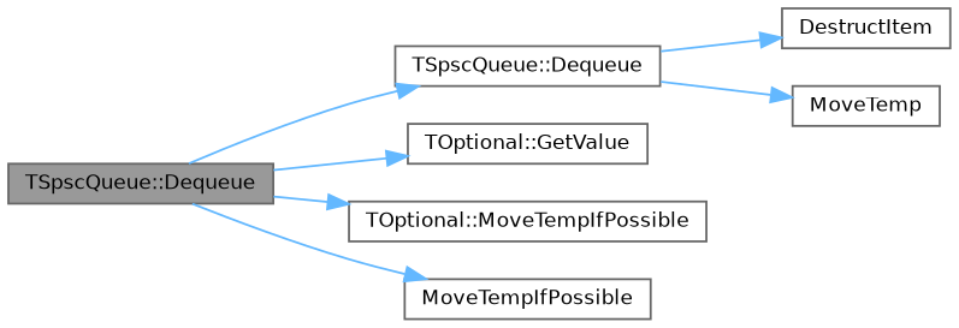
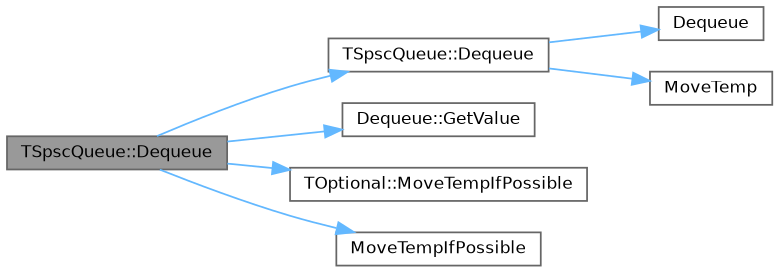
  digraph {
    rankdir=LR
    node [color=grey40 fillcolor=white fontname=Helvetica fontsize=10 shape=box style=filled]
    edge [color=steelblue1 fontname=Helvetica fontsize=10 labelfontname=Helvetica labelfontsize=10 style=solid]
    n1 [color=gray40 fillcolor=grey60 fontcolor=black height=0.2 label="TSpscQueue::Dequeue" width=0.4]
    n2 [height=0.2 label="TSpscQueue::Dequeue" width=0.4]
-   n3 [height=0.2 label="TOptional::GetValue" width=0.4]
+   n3 [height=0.2 label="Dequeue::GetValue" width=0.4]
    n4 [height=0.2 label="TOptional::MoveTempIfPossible" width=0.4]
    n5 [height=0.2 label=MoveTempIfPossible width=0.4]
-   n6 [height=0.2 label=DestructItem width=0.4]
+   n6 [height=0.2 label=Dequeue width=0.4]
    n7 [height=0.2 label=MoveTemp width=0.4]
    n1 -> n2
    n1 -> n3
    n1 -> n4
    n1 -> n5
    n2 -> n6
    n2 -> n7
  }
